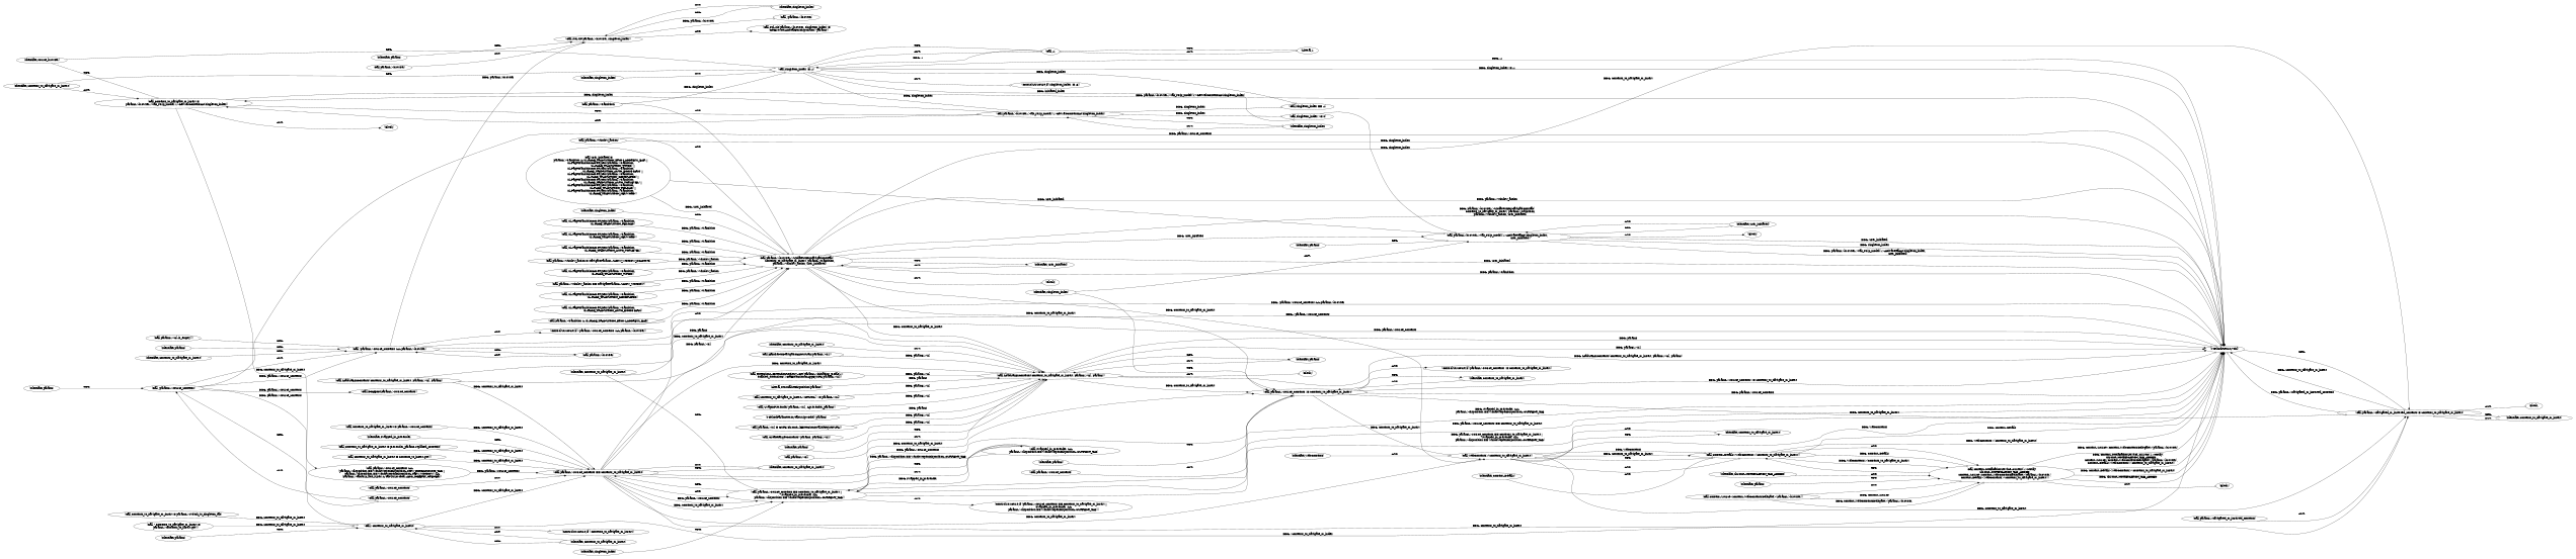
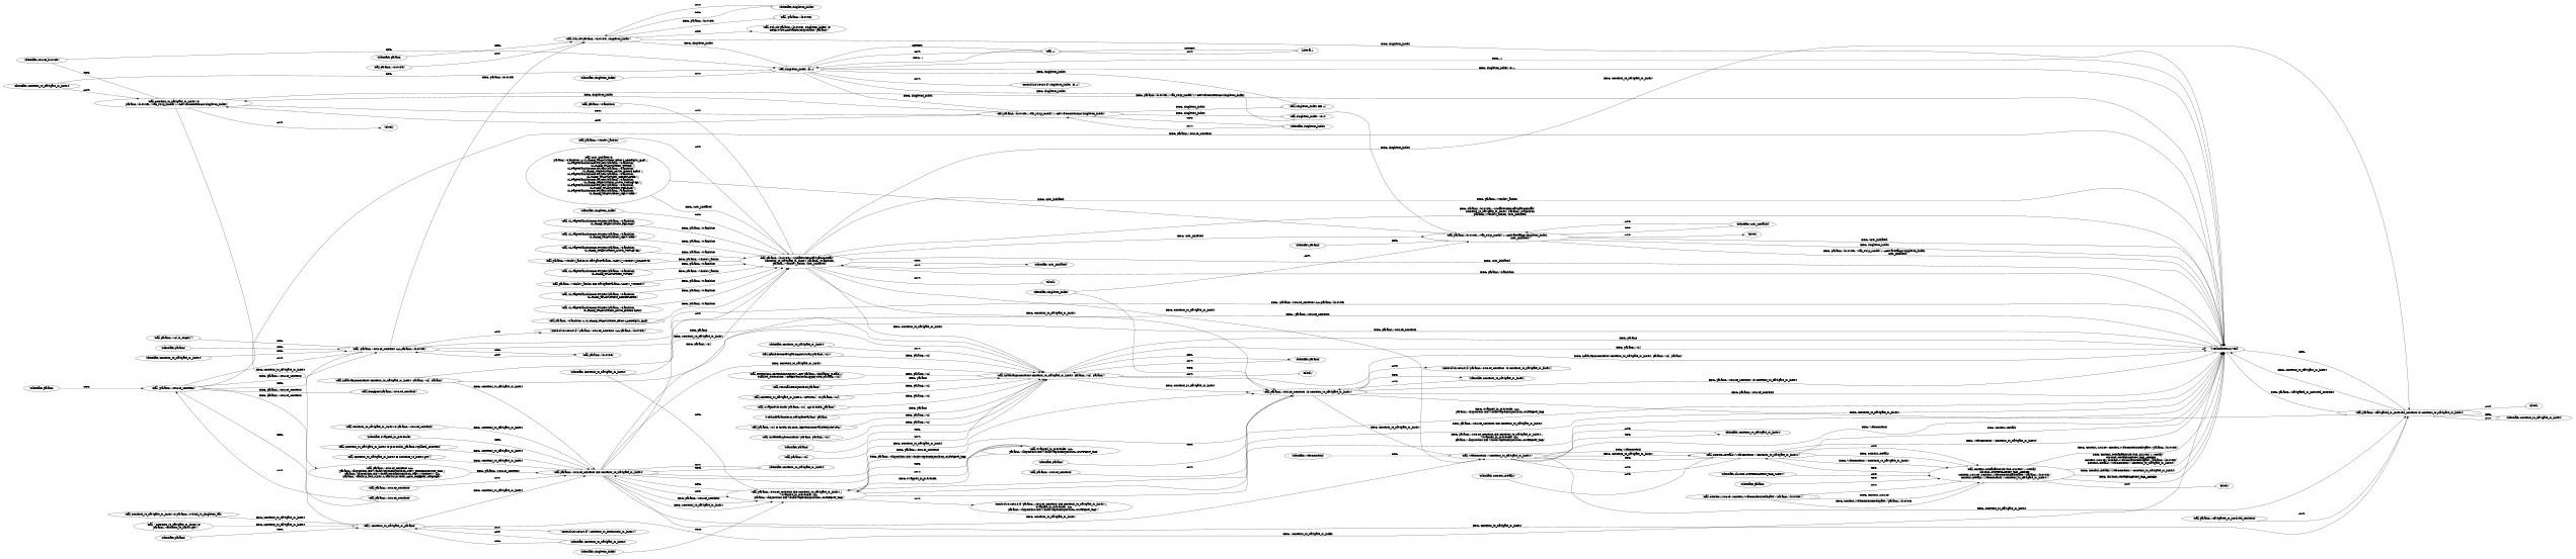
  digraph {
    rankdir=LR
    edge [arrowhead=diamond]
    n1 [label="(Call,contents_to_navigate_or_insert =\n        params->browser->tab_strip_model()->GetWebContentsAt(singleton_index))"]
    n2 [label="(Call,params->browser->tab_strip_model()->GetWebContentsAt(singleton_index))"]
-   n3 [label="(Call,!contents_to_navigate_or_insert)"]
+   n3 [label="(Call,!contents_to_navigate_or_params)"]
    n4 [label="(MethodReturn,void)"]
    n5 [label="(Block,)"]
    n6 [label="(Call,singleton_index == -1)"]
    n7 [label="(Identifier,singleton_index)"]
    n8 [label="(Call,singleton_index >= 0)"]
    n9 [label="(Call,params->source_contents == contents_to_navigate_or_insert)"]
    n10 [label="(Identifier,contents_to_navigate_or_insert)"]
-   n11 [label="(ControlStructure,if (!contents_to_navigate_or_insert))"]
+   n11 [label="(ControlStructure,if (!contents_to_extensions_or_insert))"]
    n12 [label="(Call,params->navigated_or_inserted_contents = contents_to_navigate_or_insert)"]
    n13 [label="(Call,params->browser->tab_strip_model()->ActivateTabAt(singleton_index,\n                                                        user_initiated))"]
    n14 [label="(Call,singleton_index != -1)"]
    n15 [label="(Call,-1)"]
-   n16 [label="(ControlStructure,if (singleton_index != -6))"]
+   n16 [label="(ControlStructure,if (singleton_index != -1))"]
    n17 [label="(Literal,1)"]
    n18 [label="(Call,std::tie(params->browser, singleton_index))"]
    n19 [label="(Call,std::tie(params->browser, singleton_index) =\n      GetBrowserAndTabForDisposition(*params))"]
    n20 [label="(Identifier,singleton_index)"]
    n21 [label="(Call,!params->browser)"]
    n22 [label="(Call,!params->source_contents && params->browser)"]
    n23 [label="(Call,!params->source_contents)"]
    n24 [label="(Call,params->browser)"]
    n25 [label="(ControlStructure,if (!params->source_contents && params->browser))"]
    n26 [label="(Call,params->source_contents &&\n      (params->disposition == WindowOpenDisposition::NEW_FOREGROUND_TAB ||\n       params->disposition == WindowOpenDisposition::NEW_WINDOW) &&\n      (params->tabstrip_add_types & TabStripModel::ADD_INHERIT_OPENER))"]
    n27 [label="(Call,DCHECK(params->source_contents))"]
    n28 [label="(Call,params->source_contents)"]
    n29 [label="(Call,params->source_contents == contents_to_navigate_or_insert ||\n      (swapped_in_prerender &&\n       params->disposition == WindowOpenDisposition::CURRENT_TAB))"]
    n30 [label="(Call,params->browser->UpdateUIForNavigationInTab(\n        contents_to_navigate_or_insert, params->transition,\n        params->window_action, user_initiated))"]
    n31 [label="(Call,LoadURLInContents(contents_to_navigate_or_insert, params->url, params))"]
    n32 [label="(Call,params->source_contents != contents_to_navigate_or_insert)"]
    n33 [label="(Call,WebContents>(contents_to_navigate_or_insert))"]
    n34 [label="(Identifier,contents_to_navigate_or_insert)"]
    n35 [label="(Call,swapped_in_prerender &&\n       params->disposition == WindowOpenDisposition::CURRENT_TAB)"]
    n36 [label="(ControlStructure,if (params->source_contents == contents_to_navigate_or_insert ||\n      (swapped_in_prerender &&\n       params->disposition == WindowOpenDisposition::CURRENT_TAB)))"]
    n37 [label="(Identifier,user_initiated)"]
    n38 [label="(Block,)"]
    n39 [label="(Identifier,params)"]
    n40 [label="(Block,)"]
    n41 [label="(ControlStructure,if (params->source_contents != contents_to_navigate_or_insert))"]
    n42 [label="(Identifier,contents_to_navigate_or_insert)"]
    n43 [label="(Call,content::Details<WebContents>(contents_to_navigate_or_insert))"]
    n44 [label="(Identifier,contents_to_navigate_or_insert)"]
    n45 [label="(Block,)"]
    n46 [label="(Identifier,contents_to_navigate_or_insert)"]
    n47 [label="(Block,)"]
    n48 [label="(Identifier,user_initiated)"]
    n49 [label="(Call,content::NotificationService::current()->Notify(\n        chrome::NOTIFICATION_TAB_ADDED,\n        content::Source<content::WebContentsDelegate>(params->browser),\n        content::Details<WebContents>(contents_to_navigate_or_insert)))"]
    n50 [label="(Block,)"]
    n51 [label="(Call,CreateTargetContents(*params, params->url))"]
    n52 [label="(Call,ui::PageTransitionCoreTypeIs(params->transition,\n                                   ui::PAGE_TRANSITION_TYPED))"]
    n53 [label="(Call,* contents_to_navigate_or_insert =\n      params->contents_to_insert.get())"]
    n54 [label="(Identifier,params)"]
    n55 [label="(Identifier,contents_to_navigate_or_insert)"]
    n56 [label="(Call,user_initiated =\n      params->transition & ui::PAGE_TRANSITION_FROM_ADDRESS_BAR ||\n      ui::PageTransitionCoreTypeIs(params->transition,\n                                   ui::PAGE_TRANSITION_TYPED) ||\n      ui::PageTransitionCoreTypeIs(params->transition,\n                                   ui::PAGE_TRANSITION_AUTO_BOOKMARK) ||\n      ui::PageTransitionCoreTypeIs(params->transition,\n                                   ui::PAGE_TRANSITION_GENERATED) ||\n      ui::PageTransitionCoreTypeIs(params->transition,\n                                   ui::PAGE_TRANSITION_AUTO_TOPLEVEL) ||\n      ui::PageTransitionCoreTypeIs(params->transition,\n                                   ui::PAGE_TRANSITION_RELOAD) ||\n      ui::PageTransitionCoreTypeIs(params->transition,\n                                   ui::PAGE_TRANSITION_KEYWORD))"]
    n57 [label="(Call,ui::PageTransitionCoreTypeIs(params->transition,\n                                   ui::PAGE_TRANSITION_GENERATED))"]
    n58 [label="(Identifier,params)"]
-   n59 [label="(Identifier,chrome::NOTIFICATION_TAB_ADDED)"]
+   n59 [label="(Identifier,chrome::NOTIFICATION_TAB_SHOW)"]
    n60 [label="(Call,params->url)"]
    n61 [label="(Call,params->transition)"]
    n62 [label="(Call,contents_to_navigate_or_insert = params->source_contents)"]
    n63 [label="(Identifier,singleton_index)"]
    n64 [label="(Call,params->url.is_empty())"]
    n65 [label="(Identifier,contents_to_navigate_or_insert)"]
    n66 [label="(Identifier,swapped_in_prerender)"]
    n67 [label="(Identifier,contents_to_navigate_or_insert)"]
    n68 [label="(Call,params->browser)"]
    n69 [label="(Identifier,contents_to_navigate_or_insert)"]
    n70 [label="(Call,contents_to_navigate_or_insert = prerender_params.replaced_contents)"]
    n71 [label="(Identifier,params)"]
    n72 [label="(Call,HandleNonNavigationAboutURL(params->url))"]
    n73 [label="(Call,ui::PageTransitionCoreTypeIs(params->transition,\n                                   ui::PAGE_TRANSITION_AUTO_BOOKMARK))"]
    n74 [label="(Call,params->window_action)"]
    n75 [label="(Call,params->transition & ui::PAGE_TRANSITION_FROM_ADDRESS_BAR)"]
    n76 [label="(Identifier,singleton_index)"]
    n77 [label="(Call,extensions::ExtensionRegistry::Get(params->initiating_profile)->\n        enabled_extensions().GetExtensionOrAppByURL(params->url))"]
    n78 [label="(Call,content::Source<content::WebContentsDelegate>(params->browser))"]
    n79 [label="(Identifier,singleton_index)"]
    n80 [label="(Call,contents_to_navigate_or_insert = contents_to_insert.get())"]
-   n81 [label="(Literal,NormalizeDisposition(params))"]
+   n81 [label="(Call,NormalizeDisposition(params))"]
    n82 [label="(Call,ui::PageTransitionCoreTypeIs(params->transition,\n                                   ui::PAGE_TRANSITION_RELOAD))"]
    n83 [label="(Call,ui::PageTransitionCoreTypeIs(params->transition,\n                                   ui::PAGE_TRANSITION_KEYWORD))"]
    n84 [label="(Call,ui::PageTransitionCoreTypeIs(params->transition,\n                                   ui::PAGE_TRANSITION_AUTO_TOPLEVEL))"]
    n85 [label="(Identifier,singleton_index)"]
    n86 [label="(Call,params->source_contents)"]
    n87 [label="(Identifier,params)"]
    n88 [label="(Call,LoadURLInContents(contents_to_navigate_or_insert, params->url, params))"]
    n89 [label="(Call,contents_to_navigate_or_insert->GetURL() != params->url)"]
    n90 [label="(Call,contents_to_navigate_or_insert = params->switch_to_singleton_tab)"]
    n91 [label="(Identifier,params)"]
    n92 [label="(Identifier,content::Details)"]
    n93 [label="(Identifier,params)"]
    n94 [label="(Identifier,params)"]
    n95 [label="(Call,SwapInPrerender(params->url, &prerender_params))"]
-   n96 [label="(MethodParameterIn,TabStripModel* params)"]
+   n96 [label="(MethodParameterIn,NavigateParams* params)"]
    n97 [label="(Call,params->url = GURL(chrome::kExtensionInvalidRequestURL))"]
    n98 [label="(Call,params->window_action = NavigateParams::SHOW_WINDOW_INACTIVE)"]
    n99 [label="(Identifier,WebContents)"]
    n100 [label="(Call,params->source_contents)"]
    n101 [label="(Call,params->navigated_or_inserted_contents)"]
    n102 [label="(Identifier,params)"]
    n103 [label="(Call,params->window_action == NavigateParams::SHOW_WINDOW)"]
    n104 [label="(Identifier,source_browser)"]
    n1 -> n2 [arrowhead=odot label="CFG: "]
    n1 -> n3 [arrowhead=odot label="DDG: contents_to_navigate_or_insert"]
    n1 -> n4 [arrowhead=odot label="DDG: params->browser->tab_strip_model()->GetWebContentsAt(singleton_index)"]
    n1 -> n5 [label="AST: "]
    n2 -> n1 [label="AST: "]
    n2 -> n1 [label="DDG: singleton_index"]
    n2 -> n6 [arrowhead=odot label="DDG: singleton_index"]
    n2 -> n7 [arrowhead=odot label="CFG: "]
    n2 -> n8 [arrowhead=odot label="DDG: singleton_index"]
    n3 -> n4 [label="DDG: !contents_to_navigate_or_index"]
    n3 -> n9 [label="DDG: contents_to_navigate_or_insert"]
    n3 -> n10 [arrowhead=odot label="CFG: "]
    n3 -> n11 [arrowhead=odot label="AST: "]
    n4 -> n12 [arrowhead=odot label="CFG: "]
    n7 -> n2 [label="AST: "]
    n8 -> n13 [arrowhead=odot label="DDG: singleton_index"]
    n9 -> n4 [arrowhead=odot label="DDG: params->source_contents"]
    n9 -> n12 [arrowhead=odot label="DDG: contents_to_navigate_or_insert"]
    n9 -> n29 [label="AST: "]
    n9 -> n29 [label="DDG: params->source_contents"]
    n9 -> n29 [label="DDG: contents_to_navigate_or_insert"]
    n9 -> n30 [label="DDG: contents_to_navigate_or_insert"]
    n9 -> n31 [arrowhead=odot label="DDG: contents_to_navigate_or_insert"]
    n9 -> n32 [arrowhead=odot label="DDG: params->source_contents"]
    n9 -> n32 [label="DDG: contents_to_navigate_or_insert"]
    n9 -> n33 [label="DDG: contents_to_navigate_or_insert"]
    n9 -> n34 [arrowhead=odot label="CFG: "]
    n10 -> n3 [label="AST: "]
    n12 -> n4 [label="DDG: contents_to_navigate_or_insert"]
    n12 -> n4 [arrowhead=odot label="DDG: params->navigated_or_inserted_contents"]
    n12 -> n45 [arrowhead=odot label="AST: "]
    n12 -> n46 [arrowhead=odot label="CFG: "]
    n13 -> n4 [label="DDG: user_initiated"]
    n13 -> n4 [arrowhead=odot label="DDG: singleton_index"]
    n13 -> n4 [arrowhead=odot label="DDG: params->browser->tab_strip_model()->ActivateTabAt(singleton_index,\n                                                        user_initiated)"]
    n13 -> n47 [label="AST: "]
    n13 -> n48 [arrowhead=odot label="CFG: "]
    n14 -> n2 [arrowhead=odot label="DDG: singleton_index"]
    n14 -> n4 [arrowhead=odot label="DDG: singleton_index != -1"]
    n14 -> n4 [arrowhead=odot label="DDG: -1"]
    n14 -> n6 [arrowhead=odot label="DDG: singleton_index"]
-   n14 -> n8 [arrowhead=odot label="DDG: initiated_index"]
-   n14 -> n15 [arrowhead=odot label="CFG: "]
+   n14 -> n8 [arrowhead=odot label="DDG: singleton_index"]
+   n14 -> n15 [arrowhead=odot label="ADDED: "]
    n14 -> n16 [arrowhead=odot label="AST: "]
    n15 -> n14 [arrowhead=odot label="AST: "]
    n15 -> n14 [label="DDG: 1"]
-   n15 -> n17 [arrowhead=odot label="CFG: "]
+   n15 -> n17 [arrowhead=odot label="ADDED: "]
    n17 -> n15 [arrowhead=odot label="AST: "]
-   n74 -> n4 [label="DDG: singleton_index"]
-   n61 -> n14 [arrowhead=odot label="DDG: singleton_index"]
+   n18 -> n4 [label="DDG: singleton_index"]
+   n18 -> n14 [arrowhead=odot label="DDG: singleton_index"]
    n18 -> n19 [label="AST: "]
    n18 -> n20 [arrowhead=odot label="CFG: "]
    n18 -> n21 [arrowhead=odot label="DDG: params->browser"]
    n20 -> n18 [label="AST: "]
    n22 -> n4 [arrowhead=odot label="DDG: !params->source_contents && params->browser"]
    n22 -> n4 [arrowhead=odot label="DDG: !params->source_contents"]
    n22 -> n18 [arrowhead=odot label="DDG: params->browser"]
+   n22 -> n23 [arrowhead=odot label="CFG: "]
    n22 -> n24 [label="CFG: "]
    n22 -> n25 [label="AST: "]
    n23 -> n4 [label="DDG: params->source_contents"]
    n23 -> n22 [arrowhead=odot label="AST: "]
    n23 -> n22 [label="DDG: params->source_contents"]
    n23 -> n26 [label="DDG: params->source_contents"]
-   n23 -> n27 [label="DDG: params->source_contents"]
+   n23 -> n27 [arrowhead=odot label="DDG: params->source_contents"]
    n23 -> n28 [arrowhead=odot label="CFG: "]
    n24 -> n22 [label="AST: "]
    n26 -> n9 [label="DDG: params->source_contents"]
    n28 -> n23 [label="AST: "]
    n29 -> n4 [label="DDG: swapped_in_prerender &&\n       params->disposition == WindowOpenDisposition::CURRENT_TAB"]
    n29 -> n4 [arrowhead=odot label="DDG: params->source_contents == contents_to_navigate_or_insert"]
    n29 -> n4 [label="DDG: params->source_contents == contents_to_navigate_or_insert ||\n      (swapped_in_prerender &&\n       params->disposition == WindowOpenDisposition::CURRENT_TAB)"]
    n29 -> n9 [label="CFG: "]
    n29 -> n35 [label="CFG: "]
    n29 -> n36 [label="AST: "]
    n30 -> n4 [label="DDG: params->window_action"]
    n30 -> n4 [label="DDG: params->browser->UpdateUIForNavigationInTab(\n        contents_to_navigate_or_insert, params->transition,\n        params->window_action, user_initiated)"]
    n30 -> n4 [arrowhead=odot label="DDG: user_initiated"]
    n30 -> n4 [label="DDG: params->transition"]
    n30 -> n12 [label="DDG: contents_to_navigate_or_insert"]
    n30 -> n13 [label="DDG: user_initiated"]
    n30 -> n31 [arrowhead=odot label="DDG: contents_to_navigate_or_insert"]
    n30 -> n32 [label="DDG: contents_to_navigate_or_insert"]
    n30 -> n33 [label="DDG: contents_to_navigate_or_insert"]
    n30 -> n37 [label="CFG: "]
    n30 -> n38 [arrowhead=odot label="AST: "]
    n31 -> n4 [label="DDG: LoadURLInContents(contents_to_navigate_or_insert, params->url, params)"]
    n31 -> n4 [label="DDG: params"]
    n31 -> n4 [label="DDG: params->url"]
    n31 -> n32 [label="DDG: contents_to_navigate_or_insert"]
    n31 -> n39 [label="CFG: "]
    n31 -> n40 [arrowhead=odot label="AST: "]
    n32 -> n4 [label="DDG: params->source_contents"]
    n32 -> n4 [arrowhead=odot label="DDG: params->source_contents != contents_to_navigate_or_insert"]
    n32 -> n12 [arrowhead=odot label="DDG: contents_to_navigate_or_insert"]
    n32 -> n33 [arrowhead=odot label="DDG: contents_to_navigate_or_insert"]
    n32 -> n41 [label="AST: "]
    n32 -> n42 [label="CFG: "]
    n33 -> n4 [label="DDG: WebContents"]
    n33 -> n12 [label="DDG: contents_to_navigate_or_insert"]
    n33 -> n43 [arrowhead=odot label="AST: "]
    n33 -> n43 [arrowhead=odot label="DDG: WebContents"]
    n33 -> n43 [label="DDG: contents_to_navigate_or_insert"]
    n33 -> n44 [label="CFG: "]
    n34 -> n9 [arrowhead=odot label="AST: "]
    n35 -> n29 [label="AST: "]
    n35 -> n29 [label="DDG: swapped_in_prerender"]
    n35 -> n29 [arrowhead=odot label="DDG: params->disposition == WindowOpenDisposition::CURRENT_TAB"]
    n37 -> n30 [label="AST: "]
    n39 -> n31 [label="AST: "]
    n42 -> n32 [label="AST: "]
    n43 -> n4 [label="DDG: content::Details"]
    n43 -> n4 [label="DDG: WebContents>(contents_to_navigate_or_insert)"]
    n43 -> n33 [arrowhead=odot label="CFG: "]
    n43 -> n49 [label="AST: "]
    n43 -> n49 [arrowhead=odot label="DDG: content::Details"]
    n43 -> n49 [label="DDG: WebContents>(contents_to_navigate_or_insert)"]
    n44 -> n33 [arrowhead=odot label="AST: "]
    n46 -> n12 [arrowhead=odot label="AST: "]
    n48 -> n13 [label="AST: "]
    n49 -> n4 [arrowhead=odot label="DDG: content::NotificationService::current()->Notify(\n        chrome::NOTIFICATION_TAB_ADDED,\n        content::Source<content::WebContentsDelegate>(params->browser),\n        content::Details<WebContents>(contents_to_navigate_or_insert))"]
    n49 -> n4 [label="DDG: content::Details<WebContents>(contents_to_navigate_or_insert)"]
    n49 -> n4 [arrowhead=odot label="DDG: chrome::NOTIFICATION_TAB_ADDED"]
    n49 -> n4 [label="DDG: content::Source<content::WebContentsDelegate>(params->browser)"]
    n49 -> n43 [label="CFG: "]
    n49 -> n50 [arrowhead=odot label="AST: "]
    n51 -> n31 [label="DDG: params->url"]
    n52 -> n30 [label="DDG: params->transition"]
    n53 -> n3 [arrowhead=odot label="DDG: contents_to_navigate_or_insert"]
    n54 -> n23 [label="CFG: "]
    n55 -> n22 [label="CFG: "]
    n56 -> n13 [arrowhead=odot label="DDG: user_initiated"]
    n56 -> n30 [arrowhead=odot label="DDG: user_initiated"]
    n57 -> n30 [label="DDG: params->transition"]
    n58 -> n31 [label="CFG: "]
    n59 -> n49 [label="AST: "]
    n60 -> n31 [arrowhead=odot label="AST: "]
    n61 -> n30 [arrowhead=odot label="AST: "]
    n62 -> n9 [arrowhead=odot label="DDG: contents_to_navigate_or_insert"]
    n63 -> n29 [label="CFG: "]
    n64 -> n22 [arrowhead=odot label="CFG: "]
    n65 -> n31 [label="AST: "]
    n66 -> n9 [label="CFG: "]
    n67 -> n1 [label="AST: "]
    n67 -> n14 [arrowhead=odot label="CFG: "]
    n68 -> n18 [label="AST: "]
    n69 -> n29 [arrowhead=odot label="CFG: "]
    n69 -> n30 [arrowhead=odot label="AST: "]
    n70 -> n9 [arrowhead=odot label="DDG: contents_to_navigate_or_insert"]
    n71 -> n49 [label="CFG: "]
    n72 -> n31 [label="DDG: params->url"]
    n73 -> n30 [label="DDG: params->transition"]
    n74 -> n30 [arrowhead=odot label="AST: "]
    n75 -> n30 [label="DDG: params->transition"]
    n76 -> n13 [label="AST: "]
    n76 -> n32 [label="CFG: "]
    n77 -> n31 [arrowhead=odot label="DDG: params->url"]
    n78 -> n49 [arrowhead=odot label="AST: "]
    n78 -> n49 [label="DDG: content::Source"]
    n78 -> n49 [arrowhead=odot label="DDG: content::WebContentsDelegate>(params->browser)"]
    n79 -> n30 [arrowhead=odot label="CFG: "]
    n80 -> n9 [arrowhead=odot label="DDG: contents_to_navigate_or_insert"]
    n81 -> n31 [label="DDG: params"]
    n82 -> n30 [arrowhead=odot label="DDG: params->transition"]
    n83 -> n30 [arrowhead=odot label="DDG: params->transition"]
    n84 -> n30 [label="DDG: params->transition"]
    n85 -> n14 [arrowhead=odot label="AST: "]
    n86 -> n32 [label="AST: "]
    n87 -> n3 [label="CFG: "]
    n88 -> n9 [label="DDG: contents_to_navigate_or_insert"]
    n88 -> n31 [label="DDG: params->url"]
    n88 -> n31 [label="DDG: params"]
    n89 -> n31 [arrowhead=odot label="DDG: params->url"]
    n90 -> n3 [arrowhead=odot label="DDG: contents_to_navigate_or_insert"]
    n91 -> n32 [arrowhead=odot label="CFG: "]
    n92 -> n43 [arrowhead=odot label="AST: "]
    n93 -> n13 [arrowhead=odot label="CFG: "]
    n94 -> n22 [label="CFG: "]
    n95 -> n31 [label="DDG: params->url"]
    n96 -> n31 [label="DDG: params"]
    n97 -> n31 [arrowhead=odot label="DDG: params->url"]
    n98 -> n30 [arrowhead=odot label="DDG: params->window_action"]
-   n99 -> n33 [arrowhead=odot label="AST: "]
+   n99 -> n33 [arrowhead=odot label="CFG: "]
    n100 -> n9 [label="AST: "]
    n101 -> n12 [label="AST: "]
    n102 -> n18 [label="CFG: "]
    n103 -> n30 [arrowhead=odot label="DDG: params->window_action"]
    n104 -> n1 [arrowhead=odot label="CFG: "]
-   n104 -> n14 [arrowhead=odot label="CFG: "]
+   n104 -> n14 [label="CFG: "]
  }
